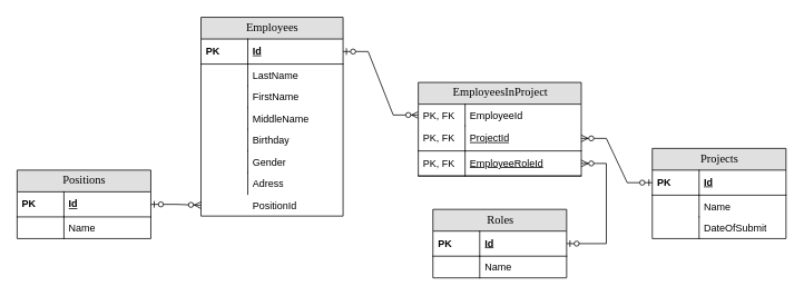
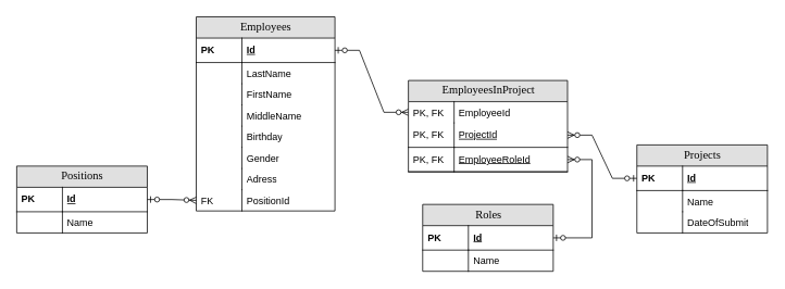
  <mxCell id="0" />
  <mxCell id="1" parent="0" />
  <mxCell id="2" value="Employees" style="swimlane;html=1;fontStyle=0;childLayout=stackLayout;horizontal=1;startSize=26;fillColor=#e0e0e0;horizontalStack=0;resizeParent=1;resizeLast=0;collapsible=1;marginBottom=0;swimlaneFillColor=#ffffff;align=center;rounded=0;shadow=0;comic=0;labelBackgroundColor=none;strokeWidth=1;fontFamily=Verdana;fontSize=14" parent="1" vertex="1"><mxGeometry x="240" y="20" width="170" height="238" as="geometry" /></mxCell>
  <mxCell id="3" value="Id" style="shape=partialRectangle;top=0;left=0;right=0;bottom=1;html=1;align=left;verticalAlign=middle;fillColor=none;spacingLeft=60;spacingRight=4;whiteSpace=wrap;overflow=hidden;rotatable=0;points=[[0,0.5],[1,0.5]];portConstraint=eastwest;dropTarget=0;fontStyle=5;" parent="2" vertex="1"><mxGeometry y="26" width="170" height="30" as="geometry" /></mxCell>
  <mxCell id="4" value="PK" style="shape=partialRectangle;fontStyle=1;top=0;left=0;bottom=0;html=1;fillColor=none;align=left;verticalAlign=middle;spacingLeft=4;spacingRight=4;whiteSpace=wrap;overflow=hidden;rotatable=0;points=[];portConstraint=eastwest;part=1;" parent="3" vertex="1" connectable="0"><mxGeometry width="56" height="30" as="geometry" /></mxCell>
  <mxCell id="5" value="LastName" style="shape=partialRectangle;top=0;left=0;right=0;bottom=0;html=1;align=left;verticalAlign=top;fillColor=none;spacingLeft=60;spacingRight=4;whiteSpace=wrap;overflow=hidden;rotatable=0;points=[[0,0.5],[1,0.5]];portConstraint=eastwest;dropTarget=0;" parent="2" vertex="1"><mxGeometry y="56" width="170" height="26" as="geometry" /></mxCell>
  <mxCell id="6" value="" style="shape=partialRectangle;top=0;left=0;bottom=0;html=1;fillColor=none;align=left;verticalAlign=top;spacingLeft=4;spacingRight=4;whiteSpace=wrap;overflow=hidden;rotatable=0;points=[];portConstraint=eastwest;part=1;" parent="5" vertex="1" connectable="0"><mxGeometry width="56" height="26" as="geometry" /></mxCell>
  <mxCell id="7" value="FirstName" style="shape=partialRectangle;top=0;left=0;right=0;bottom=0;html=1;align=left;verticalAlign=top;fillColor=none;spacingLeft=60;spacingRight=4;whiteSpace=wrap;overflow=hidden;rotatable=0;points=[[0,0.5],[1,0.5]];portConstraint=eastwest;dropTarget=0;" parent="2" vertex="1"><mxGeometry y="82" width="170" height="26" as="geometry" /></mxCell>
  <mxCell id="8" value="" style="shape=partialRectangle;top=0;left=0;bottom=0;html=1;fillColor=none;align=left;verticalAlign=top;spacingLeft=4;spacingRight=4;whiteSpace=wrap;overflow=hidden;rotatable=0;points=[];portConstraint=eastwest;part=1;" parent="7" vertex="1" connectable="0"><mxGeometry width="56" height="26" as="geometry" /></mxCell>
  <mxCell id="9" value="MiddleName" style="shape=partialRectangle;top=0;left=0;right=0;bottom=0;html=1;align=left;verticalAlign=top;fillColor=none;spacingLeft=60;spacingRight=4;whiteSpace=wrap;overflow=hidden;rotatable=0;points=[[0,0.5],[1,0.5]];portConstraint=eastwest;dropTarget=0;" parent="2" vertex="1"><mxGeometry y="108" width="170" height="26" as="geometry" /></mxCell>
  <mxCell id="10" value="" style="shape=partialRectangle;top=0;left=0;bottom=0;html=1;fillColor=none;align=left;verticalAlign=top;spacingLeft=4;spacingRight=4;whiteSpace=wrap;overflow=hidden;rotatable=0;points=[];portConstraint=eastwest;part=1;" parent="9" vertex="1" connectable="0"><mxGeometry width="56" height="26" as="geometry" /></mxCell>
  <mxCell id="11" value="Birthday" style="shape=partialRectangle;top=0;left=0;right=0;bottom=0;html=1;align=left;verticalAlign=top;fillColor=none;spacingLeft=60;spacingRight=4;whiteSpace=wrap;overflow=hidden;rotatable=0;points=[[0,0.5],[1,0.5]];portConstraint=eastwest;dropTarget=0;" parent="2" vertex="1"><mxGeometry y="134" width="170" height="26" as="geometry" /></mxCell>
  <mxCell id="12" value="" style="shape=partialRectangle;top=0;left=0;bottom=0;html=1;fillColor=none;align=left;verticalAlign=top;spacingLeft=4;spacingRight=4;whiteSpace=wrap;overflow=hidden;rotatable=0;points=[];portConstraint=eastwest;part=1;" parent="11" vertex="1" connectable="0"><mxGeometry width="56" height="26" as="geometry" /></mxCell>
  <mxCell id="13" value="Gender" style="shape=partialRectangle;top=0;left=0;right=0;bottom=0;html=1;align=left;verticalAlign=top;fillColor=none;spacingLeft=60;spacingRight=4;whiteSpace=wrap;overflow=hidden;rotatable=0;points=[[0,0.5],[1,0.5]];portConstraint=eastwest;dropTarget=0;" parent="2" vertex="1"><mxGeometry y="160" width="170" height="26" as="geometry" /></mxCell>
  <mxCell id="14" value="" style="shape=partialRectangle;top=0;left=0;bottom=0;html=1;fillColor=none;align=left;verticalAlign=top;spacingLeft=4;spacingRight=4;whiteSpace=wrap;overflow=hidden;rotatable=0;points=[];portConstraint=eastwest;part=1;" parent="13" vertex="1" connectable="0"><mxGeometry width="56" height="26" as="geometry" /></mxCell>
  <mxCell id="15" value="Adress" style="shape=partialRectangle;top=0;left=0;right=0;bottom=0;html=1;align=left;verticalAlign=top;fillColor=none;spacingLeft=60;spacingRight=4;whiteSpace=wrap;overflow=hidden;rotatable=0;points=[[0,0.5],[1,0.5]];portConstraint=eastwest;dropTarget=0;" parent="2" vertex="1"><mxGeometry y="186" width="170" height="26" as="geometry" /></mxCell>
  <mxCell id="16" value="" style="shape=partialRectangle;top=0;left=0;bottom=0;html=1;fillColor=none;align=left;verticalAlign=top;spacingLeft=4;spacingRight=4;whiteSpace=wrap;overflow=hidden;rotatable=0;points=[];portConstraint=eastwest;part=1;" parent="15" vertex="1" connectable="0"><mxGeometry width="56" height="26" as="geometry" /></mxCell>
  <mxCell id="17" value="PositionId" style="shape=partialRectangle;top=0;left=0;right=0;bottom=0;html=1;align=left;verticalAlign=top;fillColor=none;spacingLeft=60;spacingRight=4;whiteSpace=wrap;overflow=hidden;rotatable=0;points=[[0,0.5],[1,0.5]];portConstraint=eastwest;dropTarget=0;" vertex="1" parent="2"><mxGeometry y="212" width="170" height="26" as="geometry" /></mxCell>
+ <mxCell id="18" value="FK" style="shape=partialRectangle;top=0;left=0;bottom=0;html=1;fillColor=none;align=left;verticalAlign=top;spacingLeft=4;spacingRight=4;whiteSpace=wrap;overflow=hidden;rotatable=0;points=[];portConstraint=eastwest;part=1;" vertex="1" connectable="0" parent="17"><mxGeometry width="56" height="26" as="geometry" /></mxCell>
  <mxCell id="19" value="Positions" style="swimlane;html=1;fontStyle=0;childLayout=stackLayout;horizontal=1;startSize=26;fillColor=#e0e0e0;horizontalStack=0;resizeParent=1;resizeLast=0;collapsible=1;marginBottom=0;swimlaneFillColor=#ffffff;align=center;rounded=0;shadow=0;comic=0;labelBackgroundColor=none;strokeWidth=1;fontFamily=Verdana;fontSize=14" vertex="1" parent="1"><mxGeometry x="20" y="203" width="160" height="82" as="geometry" /></mxCell>
  <mxCell id="20" value="Id" style="shape=partialRectangle;top=0;left=0;right=0;bottom=1;html=1;align=left;verticalAlign=middle;fillColor=none;spacingLeft=60;spacingRight=4;whiteSpace=wrap;overflow=hidden;rotatable=0;points=[[0,0.5],[1,0.5]];portConstraint=eastwest;dropTarget=0;fontStyle=5;" vertex="1" parent="19"><mxGeometry y="26" width="160" height="30" as="geometry" /></mxCell>
  <mxCell id="21" value="PK" style="shape=partialRectangle;fontStyle=1;top=0;left=0;bottom=0;html=1;fillColor=none;align=left;verticalAlign=middle;spacingLeft=4;spacingRight=4;whiteSpace=wrap;overflow=hidden;rotatable=0;points=[];portConstraint=eastwest;part=1;" vertex="1" connectable="0" parent="20"><mxGeometry width="56" height="30" as="geometry" /></mxCell>
  <mxCell id="22" value="Name" style="shape=partialRectangle;top=0;left=0;right=0;bottom=0;html=1;align=left;verticalAlign=top;fillColor=none;spacingLeft=60;spacingRight=4;whiteSpace=wrap;overflow=hidden;rotatable=0;points=[[0,0.5],[1,0.5]];portConstraint=eastwest;dropTarget=0;" vertex="1" parent="19"><mxGeometry y="56" width="160" height="26" as="geometry" /></mxCell>
  <mxCell id="23" value="" style="shape=partialRectangle;top=0;left=0;bottom=0;html=1;fillColor=none;align=left;verticalAlign=top;spacingLeft=4;spacingRight=4;whiteSpace=wrap;overflow=hidden;rotatable=0;points=[];portConstraint=eastwest;part=1;" vertex="1" connectable="0" parent="22"><mxGeometry width="56" height="26" as="geometry" /></mxCell>
  <mxCell id="24" value="" style="edgeStyle=entityRelationEdgeStyle;html=1;endArrow=ERzeroToMany;startArrow=ERzeroToOne;labelBackgroundColor=none;fontFamily=Verdana;fontSize=14;entryX=0;entryY=0.5;rounded=0;exitX=1;exitY=0.5;exitDx=0;exitDy=0;entryDx=0;entryDy=0;" edge="1" parent="1" source="20" target="17"><mxGeometry width="100" height="100" relative="1" as="geometry"><mxPoint x="510" y="170" as="sourcePoint" /><mxPoint x="240" y="130" as="targetPoint" /></mxGeometry></mxCell>
  <mxCell id="25" value="Projects" style="swimlane;html=1;fontStyle=0;childLayout=stackLayout;horizontal=1;startSize=26;fillColor=#e0e0e0;horizontalStack=0;resizeParent=1;resizeLast=0;collapsible=1;marginBottom=0;swimlaneFillColor=#ffffff;align=center;rounded=0;shadow=0;comic=0;labelBackgroundColor=none;strokeWidth=1;fontFamily=Verdana;fontSize=14" vertex="1" parent="1"><mxGeometry x="780" y="177" width="160" height="108" as="geometry" /></mxCell>
  <mxCell id="26" value="Id" style="shape=partialRectangle;top=0;left=0;right=0;bottom=1;html=1;align=left;verticalAlign=middle;fillColor=none;spacingLeft=60;spacingRight=4;whiteSpace=wrap;overflow=hidden;rotatable=0;points=[[0,0.5],[1,0.5]];portConstraint=eastwest;dropTarget=0;fontStyle=5;" vertex="1" parent="25"><mxGeometry y="26" width="160" height="30" as="geometry" /></mxCell>
  <mxCell id="27" value="PK" style="shape=partialRectangle;fontStyle=1;top=0;left=0;bottom=0;html=1;fillColor=none;align=left;verticalAlign=middle;spacingLeft=4;spacingRight=4;whiteSpace=wrap;overflow=hidden;rotatable=0;points=[];portConstraint=eastwest;part=1;" vertex="1" connectable="0" parent="26"><mxGeometry width="56" height="30" as="geometry" /></mxCell>
  <mxCell id="28" value="Name" style="shape=partialRectangle;top=0;left=0;right=0;bottom=0;html=1;align=left;verticalAlign=top;fillColor=none;spacingLeft=60;spacingRight=4;whiteSpace=wrap;overflow=hidden;rotatable=0;points=[[0,0.5],[1,0.5]];portConstraint=eastwest;dropTarget=0;" vertex="1" parent="25"><mxGeometry y="56" width="160" height="26" as="geometry" /></mxCell>
  <mxCell id="29" value="" style="shape=partialRectangle;top=0;left=0;bottom=0;html=1;fillColor=none;align=left;verticalAlign=top;spacingLeft=4;spacingRight=4;whiteSpace=wrap;overflow=hidden;rotatable=0;points=[];portConstraint=eastwest;part=1;" vertex="1" connectable="0" parent="28"><mxGeometry width="56" height="26" as="geometry" /></mxCell>
  <mxCell id="30" value="DateOfSubmit" style="shape=partialRectangle;top=0;left=0;right=0;bottom=0;html=1;align=left;verticalAlign=top;fillColor=none;spacingLeft=60;spacingRight=4;whiteSpace=wrap;overflow=hidden;rotatable=0;points=[[0,0.5],[1,0.5]];portConstraint=eastwest;dropTarget=0;" vertex="1" parent="25"><mxGeometry y="82" width="160" height="26" as="geometry" /></mxCell>
  <mxCell id="31" value="" style="shape=partialRectangle;top=0;left=0;bottom=0;html=1;fillColor=none;align=left;verticalAlign=top;spacingLeft=4;spacingRight=4;whiteSpace=wrap;overflow=hidden;rotatable=0;points=[];portConstraint=eastwest;part=1;" vertex="1" connectable="0" parent="30"><mxGeometry width="56" height="26" as="geometry" /></mxCell>
  <mxCell id="32" value="" style="edgeStyle=entityRelationEdgeStyle;html=1;endArrow=ERzeroToMany;startArrow=ERzeroToOne;labelBackgroundColor=none;fontFamily=Verdana;fontSize=14;entryX=0;entryY=0.5;rounded=0;exitX=1;exitY=0.5;exitDx=0;exitDy=0;entryDx=0;entryDy=0;" edge="1" parent="1" source="3" target="34"><mxGeometry width="100" height="100" relative="1" as="geometry"><mxPoint x="-160" y="-40" as="sourcePoint" /><mxPoint x="70" y="60" as="targetPoint" /></mxGeometry></mxCell>
  <mxCell id="33" value="EmployeesInProject" style="swimlane;html=1;fontStyle=0;childLayout=stackLayout;horizontal=1;startSize=26;fillColor=#e0e0e0;horizontalStack=0;resizeParent=1;resizeLast=0;collapsible=1;marginBottom=0;swimlaneFillColor=#ffffff;align=center;rounded=0;shadow=0;comic=0;labelBackgroundColor=none;strokeWidth=1;fontFamily=Verdana;fontSize=14" vertex="1" parent="1"><mxGeometry x="500" y="98" width="195" height="112" as="geometry" /></mxCell>
  <mxCell id="34" value="EmployeeId" style="shape=partialRectangle;top=0;left=0;right=0;bottom=0;html=1;align=left;verticalAlign=top;fillColor=none;spacingLeft=60;spacingRight=4;whiteSpace=wrap;overflow=hidden;rotatable=0;points=[[0,0.5],[1,0.5]];portConstraint=eastwest;dropTarget=0;" vertex="1" parent="33"><mxGeometry y="26" width="195" height="26" as="geometry" /></mxCell>
  <mxCell id="35" value="PK, FK" style="shape=partialRectangle;top=0;left=0;bottom=0;html=1;fillColor=none;align=left;verticalAlign=top;spacingLeft=4;spacingRight=4;whiteSpace=wrap;overflow=hidden;rotatable=0;points=[];portConstraint=eastwest;part=1;" vertex="1" connectable="0" parent="34"><mxGeometry width="56" height="26" as="geometry" /></mxCell>
  <mxCell id="36" value="&lt;span style=&quot;font-weight: 400;&quot;&gt;ProjectId&lt;/span&gt;" style="shape=partialRectangle;top=0;left=0;right=0;bottom=1;html=1;align=left;verticalAlign=middle;fillColor=none;spacingLeft=60;spacingRight=4;whiteSpace=wrap;overflow=hidden;rotatable=0;points=[[0,0.5],[1,0.5]];portConstraint=eastwest;dropTarget=0;fontStyle=5;" vertex="1" parent="33"><mxGeometry y="52" width="195" height="30" as="geometry" /></mxCell>
  <mxCell id="37" value="&lt;span style=&quot;font-weight: 400;&quot;&gt;PK, FK&lt;/span&gt;" style="shape=partialRectangle;fontStyle=1;top=0;left=0;bottom=0;html=1;fillColor=none;align=left;verticalAlign=middle;spacingLeft=4;spacingRight=4;whiteSpace=wrap;overflow=hidden;rotatable=0;points=[];portConstraint=eastwest;part=1;" vertex="1" connectable="0" parent="36"><mxGeometry width="56" height="30" as="geometry" /></mxCell>
  <mxCell id="38" value="&lt;span style=&quot;font-weight: 400;&quot;&gt;EmployeeRoleId&lt;/span&gt;" style="shape=partialRectangle;top=0;left=0;right=0;bottom=1;html=1;align=left;verticalAlign=middle;fillColor=none;spacingLeft=60;spacingRight=4;whiteSpace=wrap;overflow=hidden;rotatable=0;points=[[0,0.5],[1,0.5]];portConstraint=eastwest;dropTarget=0;fontStyle=5;" vertex="1" parent="33"><mxGeometry y="82" width="195" height="30" as="geometry" /></mxCell>
  <mxCell id="39" value="&lt;span style=&quot;font-weight: 400;&quot;&gt;PK, FK&lt;/span&gt;" style="shape=partialRectangle;fontStyle=1;top=0;left=0;bottom=0;html=1;fillColor=none;align=left;verticalAlign=middle;spacingLeft=4;spacingRight=4;whiteSpace=wrap;overflow=hidden;rotatable=0;points=[];portConstraint=eastwest;part=1;" vertex="1" connectable="0" parent="38"><mxGeometry width="56" height="30" as="geometry" /></mxCell>
  <mxCell id="40" value="" style="edgeStyle=entityRelationEdgeStyle;html=1;endArrow=ERzeroToMany;startArrow=ERzeroToOne;labelBackgroundColor=none;fontFamily=Verdana;fontSize=14;entryX=1;entryY=0.5;exitX=0;exitY=0.5;rounded=0;exitDx=0;exitDy=0;entryDx=0;entryDy=0;" edge="1" parent="1" source="26" target="36"><mxGeometry width="100" height="100" relative="1" as="geometry"><mxPoint x="120" y="195" as="sourcePoint" /><mxPoint x="270" y="60" as="targetPoint" /></mxGeometry></mxCell>
  <mxCell id="41" value="Roles" style="swimlane;html=1;fontStyle=0;childLayout=stackLayout;horizontal=1;startSize=26;fillColor=#e0e0e0;horizontalStack=0;resizeParent=1;resizeLast=0;collapsible=1;marginBottom=0;swimlaneFillColor=#ffffff;align=center;rounded=0;shadow=0;comic=0;labelBackgroundColor=none;strokeWidth=1;fontFamily=Verdana;fontSize=14" vertex="1" parent="1"><mxGeometry x="517.5" y="250" width="160" height="82" as="geometry" /></mxCell>
  <mxCell id="42" value="Id" style="shape=partialRectangle;top=0;left=0;right=0;bottom=1;html=1;align=left;verticalAlign=middle;fillColor=none;spacingLeft=60;spacingRight=4;whiteSpace=wrap;overflow=hidden;rotatable=0;points=[[0,0.5],[1,0.5]];portConstraint=eastwest;dropTarget=0;fontStyle=5;" vertex="1" parent="41"><mxGeometry y="26" width="160" height="30" as="geometry" /></mxCell>
  <mxCell id="43" value="PK" style="shape=partialRectangle;fontStyle=1;top=0;left=0;bottom=0;html=1;fillColor=none;align=left;verticalAlign=middle;spacingLeft=4;spacingRight=4;whiteSpace=wrap;overflow=hidden;rotatable=0;points=[];portConstraint=eastwest;part=1;" vertex="1" connectable="0" parent="42"><mxGeometry width="56" height="30" as="geometry" /></mxCell>
  <mxCell id="44" value="Name" style="shape=partialRectangle;top=0;left=0;right=0;bottom=0;html=1;align=left;verticalAlign=top;fillColor=none;spacingLeft=60;spacingRight=4;whiteSpace=wrap;overflow=hidden;rotatable=0;points=[[0,0.5],[1,0.5]];portConstraint=eastwest;dropTarget=0;" vertex="1" parent="41"><mxGeometry y="56" width="160" height="26" as="geometry" /></mxCell>
  <mxCell id="45" value="" style="shape=partialRectangle;top=0;left=0;bottom=0;html=1;fillColor=none;align=left;verticalAlign=top;spacingLeft=4;spacingRight=4;whiteSpace=wrap;overflow=hidden;rotatable=0;points=[];portConstraint=eastwest;part=1;" vertex="1" connectable="0" parent="44"><mxGeometry width="56" height="26" as="geometry" /></mxCell>
  <mxCell id="46" value="" style="edgeStyle=entityRelationEdgeStyle;html=1;endArrow=ERzeroToMany;startArrow=ERzeroToOne;labelBackgroundColor=none;fontFamily=Verdana;fontSize=14;rounded=0;exitX=1;exitY=0.5;exitDx=0;exitDy=0;" edge="1" parent="1" source="42" target="38"><mxGeometry width="100" height="100" relative="1" as="geometry"><mxPoint x="590" y="270" as="sourcePoint" /><mxPoint x="695" y="319" as="targetPoint" /></mxGeometry></mxCell>
